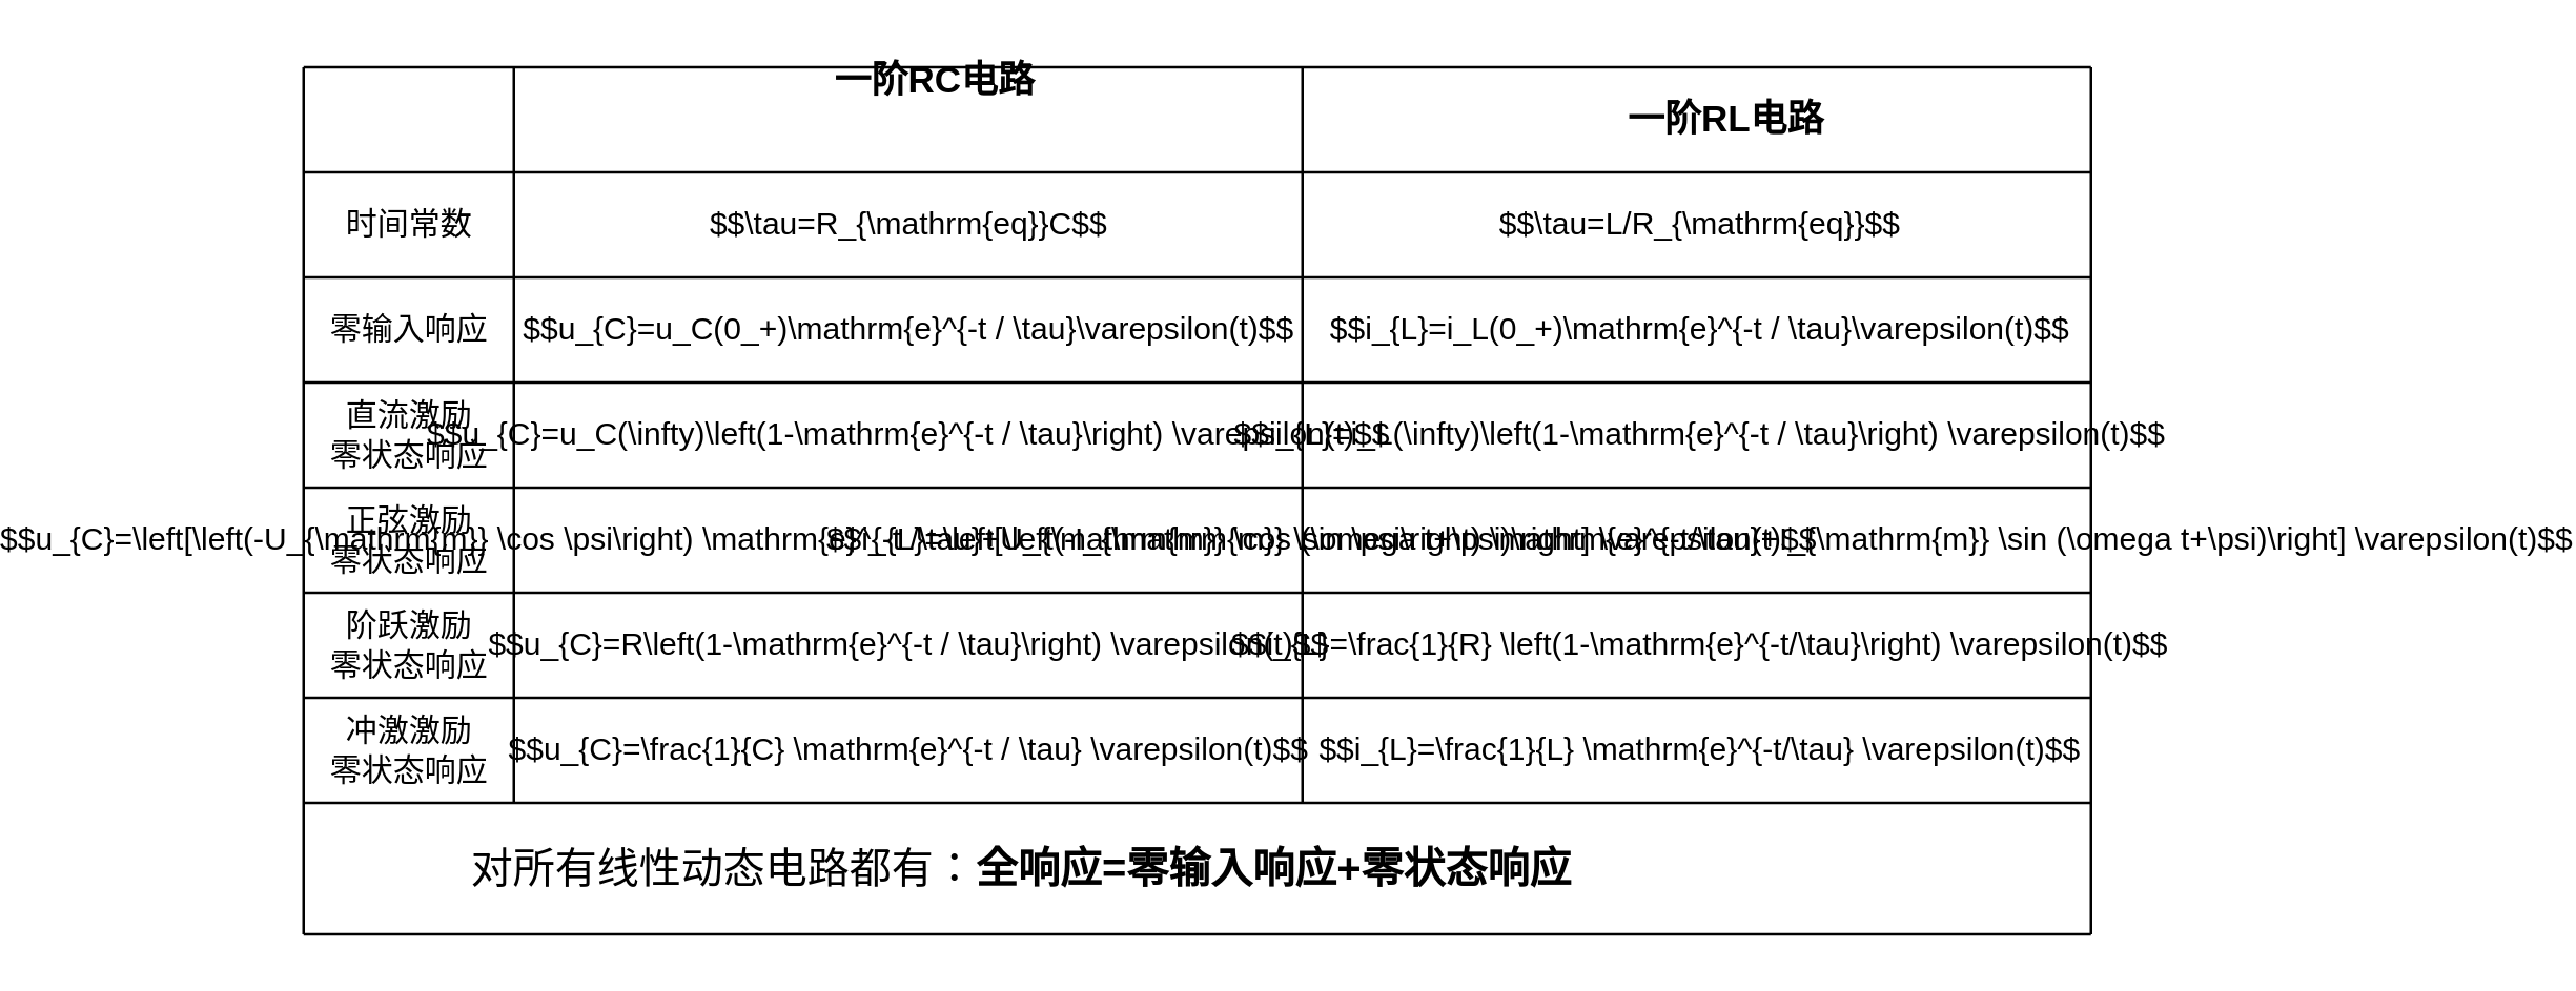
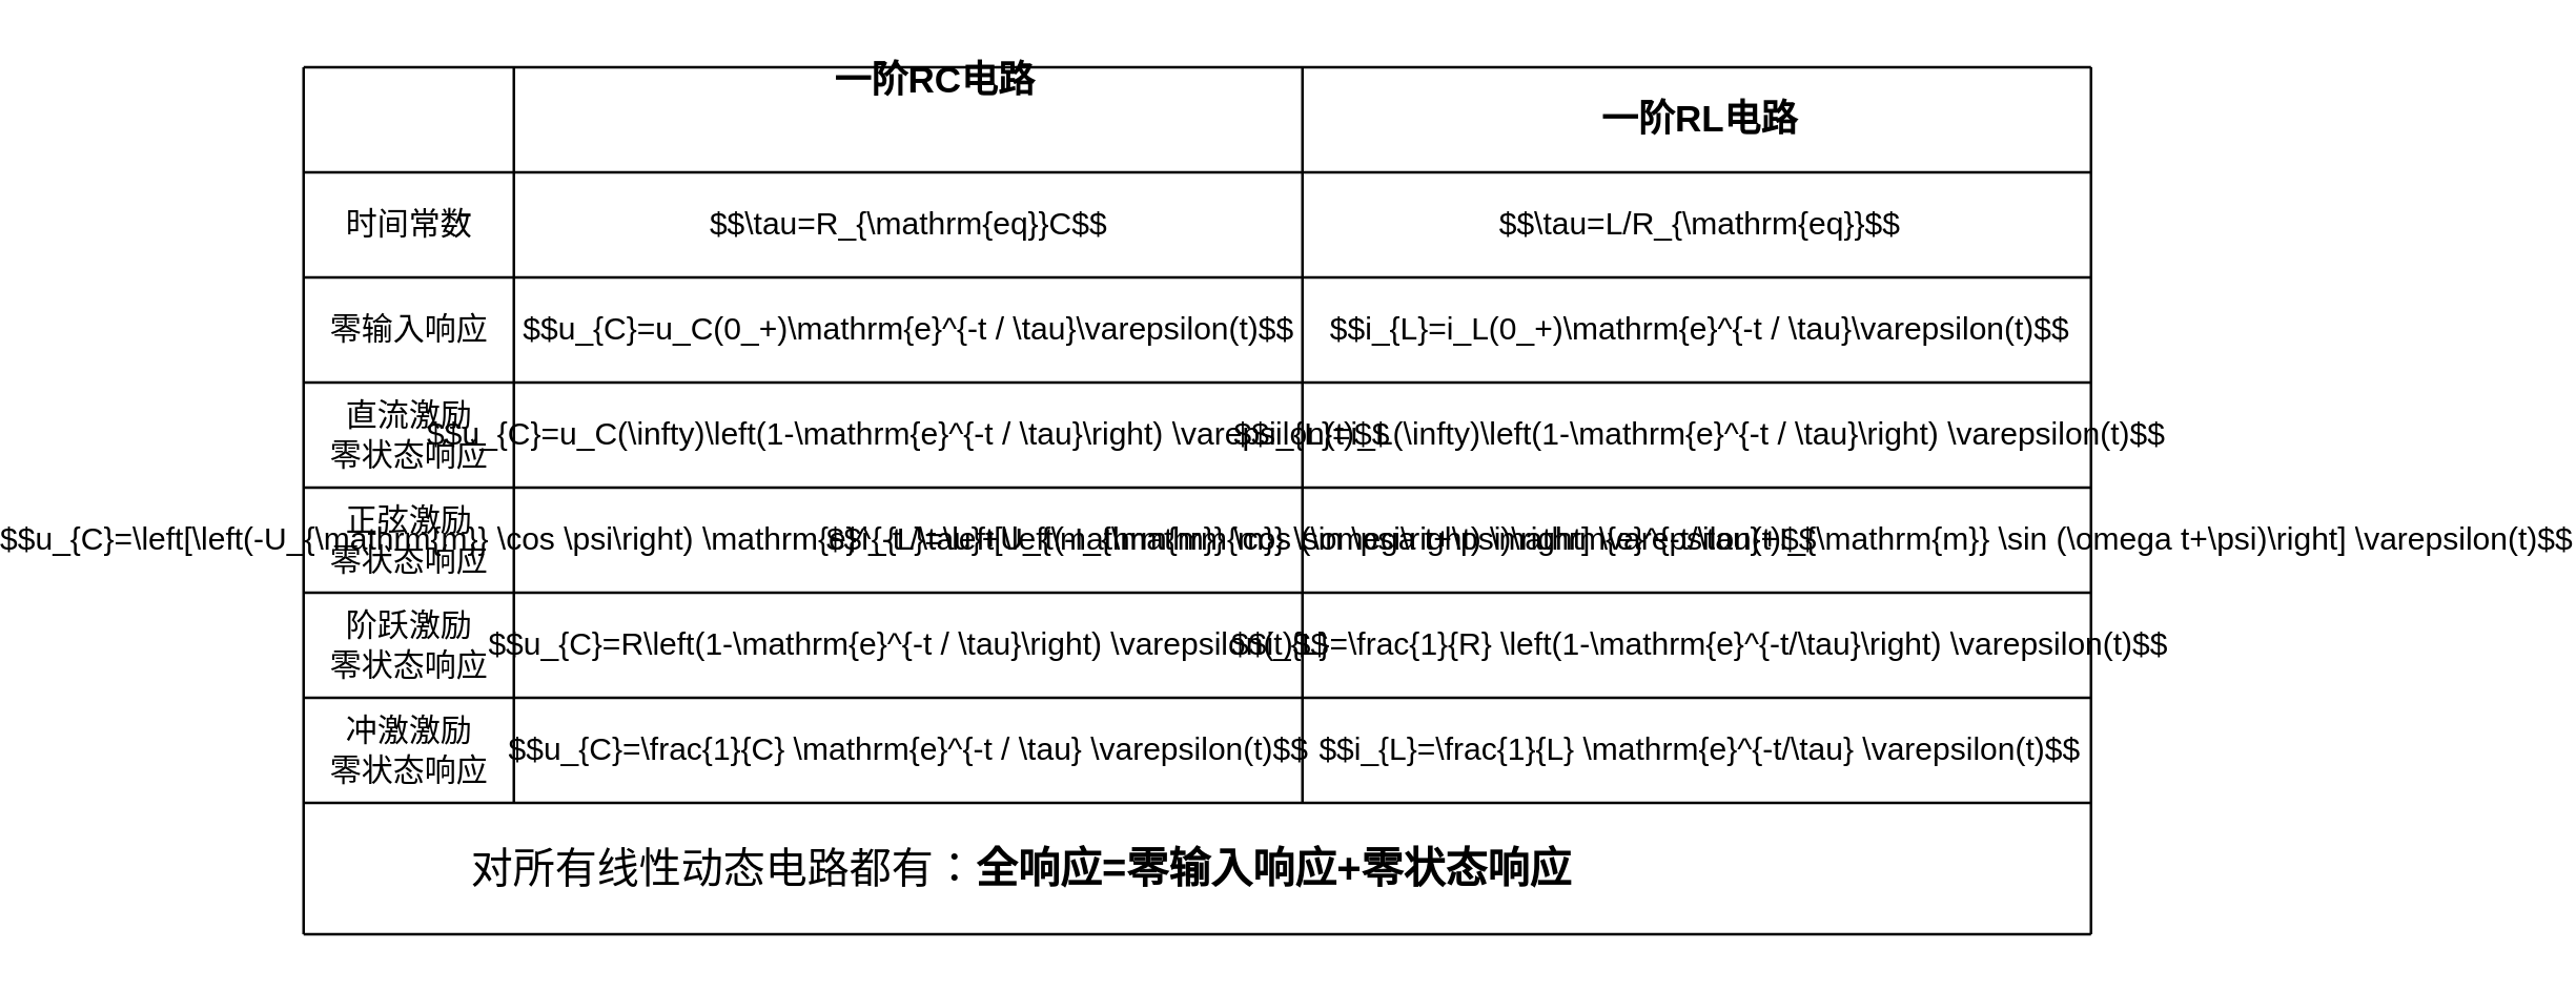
  <mxCell id="0" />
  <mxCell id="1" parent="0" />
  <mxCell id="2" value="一阶RC电路" style="text;html=1;align=center;verticalAlign=middle;resizable=0;points=[];autosize=1;strokeColor=none;fillColor=none;fontSize=14;fontStyle=1;connectable=0;" vertex="1" parent="1"><mxGeometry x="215" y="20" width="90" height="20" as="geometry" /></mxCell>
  <mxCell id="3" value="零输入响应" style="text;html=1;align=center;verticalAlign=middle;resizable=1;points=[];autosize=1;strokeColor=none;fillColor=none;connectable=1;movable=1;rotatable=1;deletable=1;editable=1;" vertex="1" parent="1"><mxGeometry x="20" y="115" width="80" height="20" as="geometry" /></mxCell>
- <mxCell id="4" value="一阶RL电路" style="text;html=1;align=center;verticalAlign=middle;resizable=0;points=[];autosize=1;strokeColor=none;fillColor=none;fontSize=14;fontStyle=1;connectable=0;" vertex="1" parent="1"><mxGeometry x="515.75" y="35" width="90" height="20" as="geometry" /></mxCell>
+ <mxCell id="4" value="一阶RL电路" style="text;html=1;align=center;verticalAlign=middle;resizable=0;points=[];autosize=1;strokeColor=none;fillColor=none;fontSize=14;fontStyle=1;connectable=0;" vertex="1" parent="1"><mxGeometry x="505.75" y="35" width="90" height="20" as="geometry" /></mxCell>
  <mxCell id="5" value="时间常数" style="text;html=1;align=center;verticalAlign=middle;resizable=0;points=[];autosize=1;strokeColor=none;fillColor=none;connectable=0;" vertex="1" parent="1"><mxGeometry x="30" y="75" width="60" height="20" as="geometry" /></mxCell>
  <mxCell id="6" value="$$\tau=R_{\mathrm{eq}}C$$" style="text;html=1;align=center;verticalAlign=middle;resizable=1;points=[];autosize=1;strokeColor=none;fillColor=none;movable=1;rotatable=1;deletable=1;editable=1;connectable=0;" vertex="1" parent="1"><mxGeometry x="216.75" y="65" width="66.5" height="40" as="geometry" /></mxCell>
  <mxCell id="7" value="$$\tau=L/R_{\mathrm{eq}}$$" style="text;html=1;align=center;verticalAlign=middle;resizable=1;points=[];autosize=1;strokeColor=none;fillColor=none;movable=1;rotatable=1;deletable=1;editable=1;connectable=0;" vertex="1" parent="1"><mxGeometry x="517.37" y="65" width="66.75" height="40" as="geometry" /></mxCell>
  <mxCell id="8" value="$$u_{C}=u_C(0_+)\mathrm{e}^{-t / \tau}\varepsilon(t)$$" style="text;html=1;align=center;verticalAlign=middle;resizable=1;points=[];autosize=1;strokeColor=none;fillColor=none;movable=1;rotatable=1;deletable=1;editable=1;connectable=0;" vertex="1" parent="1"><mxGeometry x="182" y="105" width="136" height="40" as="geometry" /></mxCell>
  <mxCell id="9" value="$$i_{L}=i_L(0_+)\mathrm{e}^{-t / \tau}\varepsilon(t)$$" style="text;html=1;align=center;verticalAlign=middle;resizable=1;points=[];autosize=1;strokeColor=none;fillColor=none;movable=1;rotatable=1;deletable=1;editable=1;connectable=0;" vertex="1" parent="1"><mxGeometry x="485.25" y="105" width="131" height="40" as="geometry" /></mxCell>
  <mxCell id="10" value="直流激励&lt;br&gt;零状态响应" style="text;html=1;align=center;verticalAlign=middle;resizable=1;points=[];autosize=1;strokeColor=none;fillColor=none;movable=1;rotatable=1;deletable=1;editable=1;connectable=0;" vertex="1" parent="1"><mxGeometry x="20" y="150" width="80" height="30" as="geometry" /></mxCell>
  <mxCell id="11" value="正弦激励&lt;br&gt;零状态响应" style="text;html=1;align=center;verticalAlign=middle;resizable=1;points=[];autosize=1;strokeColor=none;fillColor=none;connectable=0;movable=1;rotatable=1;deletable=1;editable=1;" vertex="1" parent="1"><mxGeometry x="20" y="190" width="80" height="30" as="geometry" /></mxCell>
  <mxCell id="12" value="阶跃激励&lt;br&gt;零状态响应" style="text;html=1;align=center;verticalAlign=middle;resizable=0;points=[];autosize=1;strokeColor=none;fillColor=none;connectable=0;allowArrows=1;" vertex="1" parent="1"><mxGeometry x="20" y="230" width="80" height="30" as="geometry" /></mxCell>
  <mxCell id="13" value="冲激激励&lt;br&gt;零状态响应" style="text;html=1;align=center;verticalAlign=middle;resizable=0;points=[];autosize=1;strokeColor=none;fillColor=none;connectable=0;" vertex="1" parent="1"><mxGeometry x="20" y="270" width="80" height="30" as="geometry" /></mxCell>
  <mxCell id="14" value="$$u_{C}=u_C(\infty)\left(1-\mathrm{e}^{-t / \tau}\right) \varepsilon(t)$$" style="text;html=1;align=center;verticalAlign=middle;resizable=1;points=[];autosize=1;strokeColor=none;fillColor=none;movable=1;rotatable=1;deletable=1;editable=1;connectable=0;" vertex="1" parent="1"><mxGeometry x="157" y="145" width="186" height="40" as="geometry" /></mxCell>
  <mxCell id="15" value="$$i_{L}=i_L(\infty)\left(1-\mathrm{e}^{-t / \tau}\right) \varepsilon(t)$$" style="text;html=1;align=center;verticalAlign=middle;resizable=1;points=[];autosize=1;strokeColor=none;fillColor=none;movable=1;rotatable=1;deletable=1;editable=1;connectable=0;" vertex="1" parent="1"><mxGeometry x="464" y="145" width="173.5" height="40" as="geometry" /></mxCell>
  <mxCell id="16" value="$$u_{C}=\left[\left(-U_{\mathrm{m}} \cos \psi\right) \mathrm{e}^{-t /\tau}+U_{\mathrm{m}} \cos (\omega t+\psi)\right] \varepsilon(t)$$" style="text;html=1;align=center;verticalAlign=middle;resizable=1;points=[];autosize=1;strokeColor=none;fillColor=none;movable=1;rotatable=1;deletable=1;editable=1;connectable=0;" vertex="1" parent="1"><mxGeometry x="100" y="185" width="300" height="40" as="geometry" /></mxCell>
  <mxCell id="17" value="$$u_{C}=R\left(1-\mathrm{e}^{-t / \tau}\right) \varepsilon(t)$$" style="text;html=1;align=center;verticalAlign=middle;resizable=1;points=[];autosize=1;strokeColor=none;fillColor=none;movable=1;rotatable=1;deletable=1;editable=1;connectable=0;" vertex="1" parent="1"><mxGeometry x="167.75" y="225" width="164.5" height="40" as="geometry" /></mxCell>
  <mxCell id="18" value="$$i_{L}=\frac{1}{R} \left(1-\mathrm{e}^{-t/\tau}\right) \varepsilon(t)$$" style="text;html=1;align=center;verticalAlign=middle;resizable=1;points=[];autosize=1;strokeColor=none;fillColor=none;movable=1;rotatable=1;deletable=1;editable=1;connectable=0;" vertex="1" parent="1"><mxGeometry x="471.56" y="225" width="158.37" height="40" as="geometry" /></mxCell>
  <mxCell id="19" value="$$u_{C}=\frac{1}{C} \mathrm{e}^{-t / \tau} \varepsilon(t)$$" style="text;html=1;align=center;verticalAlign=middle;resizable=1;points=[];autosize=1;strokeColor=none;fillColor=none;movable=1;rotatable=1;deletable=1;editable=1;connectable=0;" vertex="1" parent="1"><mxGeometry x="192" y="265" width="116" height="40" as="geometry" /></mxCell>
  <mxCell id="20" value="$$i_{L}=\frac{1}{L} \mathrm{e}^{-t/\tau} \varepsilon(t)$$" style="text;html=1;align=center;verticalAlign=middle;resizable=1;points=[];autosize=1;strokeColor=none;fillColor=none;movable=1;rotatable=1;deletable=1;editable=1;connectable=0;" vertex="1" parent="1"><mxGeometry x="495.75" y="265" width="110" height="40" as="geometry" /></mxCell>
  <mxCell id="21" value="$$i_{L}=\left[\left(-I_{\mathrm{m}} \sin \psi\right) \mathrm{e}^{-t/\tau}+I_{\mathrm{m}} \sin (\omega t+\psi)\right] \varepsilon(t)$$" style="text;html=1;align=center;verticalAlign=middle;resizable=1;points=[];autosize=1;strokeColor=none;fillColor=none;movable=1;rotatable=1;deletable=1;editable=1;connectable=0;" vertex="1" parent="1"><mxGeometry x="400.75" y="185" width="300" height="40" as="geometry" /></mxCell>
  <mxCell id="22" value="" style="endArrow=none;html=1;rounded=0;" edge="1" parent="1"><mxGeometry width="50" height="50" relative="1" as="geometry"><mxPoint x="20" y="185" as="sourcePoint" /><mxPoint x="700" y="185" as="targetPoint" /></mxGeometry></mxCell>
  <mxCell id="23" value="" style="endArrow=none;html=1;rounded=0;" edge="1" parent="1"><mxGeometry width="50" height="50" relative="1" as="geometry"><mxPoint x="400" y="305" as="sourcePoint" /><mxPoint x="400" y="25" as="targetPoint" /></mxGeometry></mxCell>
  <mxCell id="24" value="" style="endArrow=none;html=1;rounded=0;" edge="1" parent="1"><mxGeometry width="50" height="50" relative="1" as="geometry"><mxPoint x="20" y="145" as="sourcePoint" /><mxPoint x="700" y="145" as="targetPoint" /></mxGeometry></mxCell>
  <mxCell id="25" value="" style="endArrow=none;html=1;rounded=0;" edge="1" parent="1"><mxGeometry width="50" height="50" relative="1" as="geometry"><mxPoint x="20" y="105" as="sourcePoint" /><mxPoint x="700" y="105" as="targetPoint" /></mxGeometry></mxCell>
  <mxCell id="26" value="" style="endArrow=none;html=1;rounded=0;" edge="1" parent="1"><mxGeometry width="50" height="50" relative="1" as="geometry"><mxPoint x="20" y="355" as="sourcePoint" /><mxPoint x="20" y="25" as="targetPoint" /></mxGeometry></mxCell>
  <mxCell id="27" value="" style="endArrow=none;html=1;rounded=0;" edge="1" parent="1"><mxGeometry width="50" height="50" relative="1" as="geometry"><mxPoint x="100" y="305" as="sourcePoint" /><mxPoint x="100" y="25" as="targetPoint" /></mxGeometry></mxCell>
  <mxCell id="28" value="" style="endArrow=none;html=1;rounded=0;" edge="1" parent="1"><mxGeometry width="50" height="50" relative="1" as="geometry"><mxPoint x="20" y="225" as="sourcePoint" /><mxPoint x="700" y="225" as="targetPoint" /></mxGeometry></mxCell>
  <mxCell id="29" value="" style="endArrow=none;html=1;rounded=0;" edge="1" parent="1"><mxGeometry width="50" height="50" relative="1" as="geometry"><mxPoint x="20" y="265" as="sourcePoint" /><mxPoint x="700" y="265" as="targetPoint" /></mxGeometry></mxCell>
  <mxCell id="30" value="" style="endArrow=none;html=1;rounded=0;" edge="1" parent="1"><mxGeometry width="50" height="50" relative="1" as="geometry"><mxPoint x="20" y="305" as="sourcePoint" /><mxPoint x="700" y="305" as="targetPoint" /></mxGeometry></mxCell>
  <mxCell id="31" value="" style="endArrow=none;html=1;rounded=0;" edge="1" parent="1"><mxGeometry width="50" height="50" relative="1" as="geometry"><mxPoint x="20" y="65" as="sourcePoint" /><mxPoint x="700" y="65" as="targetPoint" /></mxGeometry></mxCell>
  <mxCell id="32" value="" style="endArrow=none;html=1;rounded=0;fontSize=14;" edge="1" parent="1"><mxGeometry width="50" height="50" relative="1" as="geometry"><mxPoint x="20" y="25" as="sourcePoint" /><mxPoint x="700" y="25" as="targetPoint" /></mxGeometry></mxCell>
  <mxCell id="33" value="" style="endArrow=none;html=1;rounded=0;fontSize=14;" edge="1" parent="1"><mxGeometry width="50" height="50" relative="1" as="geometry"><mxPoint x="700" y="25" as="sourcePoint" /><mxPoint x="700" y="355" as="targetPoint" /></mxGeometry></mxCell>
  <mxCell id="34" value="对所有线性动态电路都有：&lt;b style=&quot;font-size: 16px;&quot;&gt;全响应=零输入响应+零状态响应&lt;/b&gt;" style="text;html=1;align=center;verticalAlign=middle;resizable=0;points=[];autosize=1;strokeColor=none;fillColor=none;fontSize=16;" vertex="1" parent="1"><mxGeometry x="78" y="320" width="430" height="20" as="geometry" /></mxCell>
  <mxCell id="35" value="" style="endArrow=none;html=1;rounded=0;fontSize=16;" edge="1" parent="1"><mxGeometry width="50" height="50" relative="1" as="geometry"><mxPoint x="20" y="355" as="sourcePoint" /><mxPoint x="700" y="355" as="targetPoint" /></mxGeometry></mxCell>
